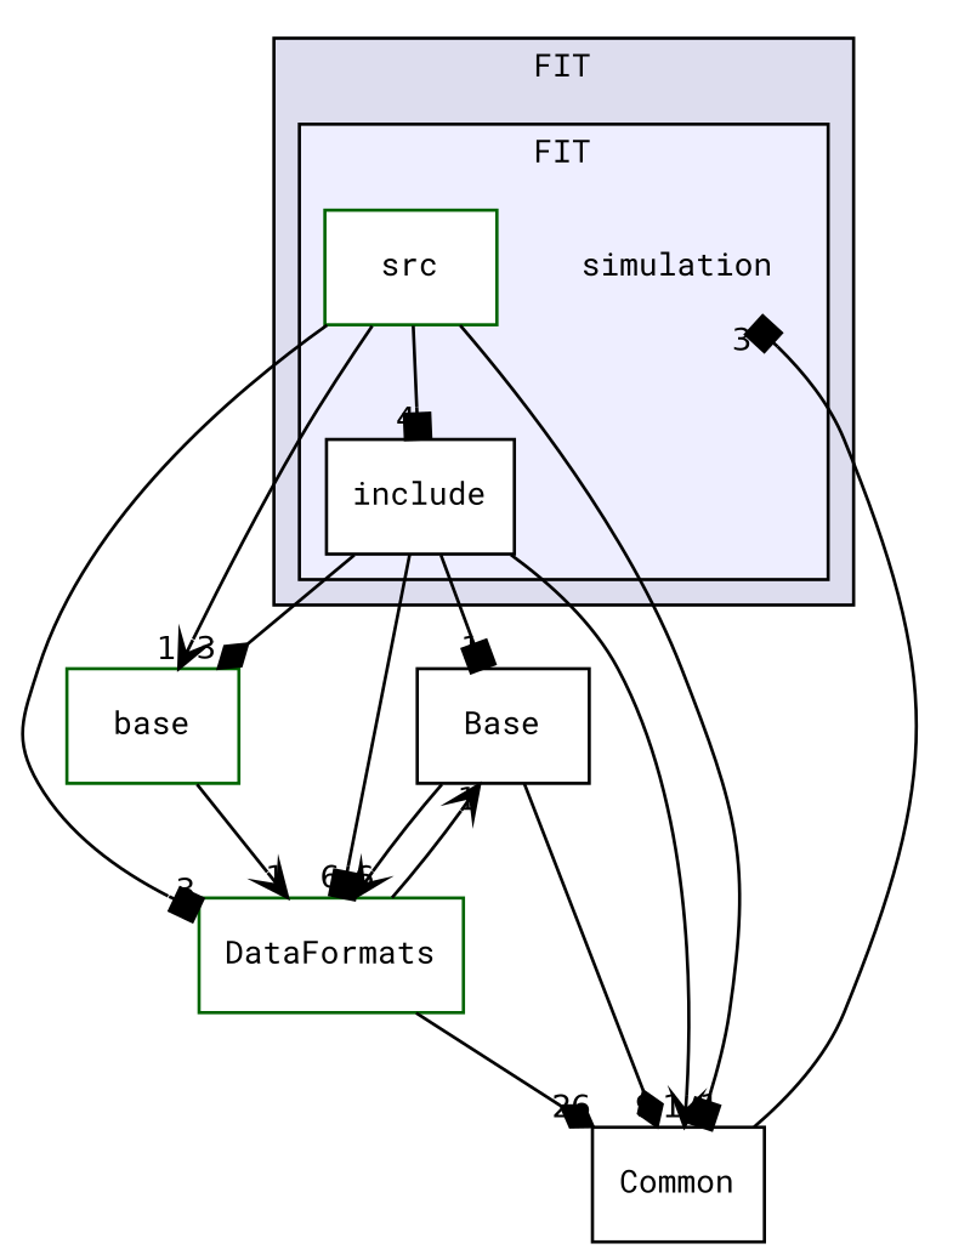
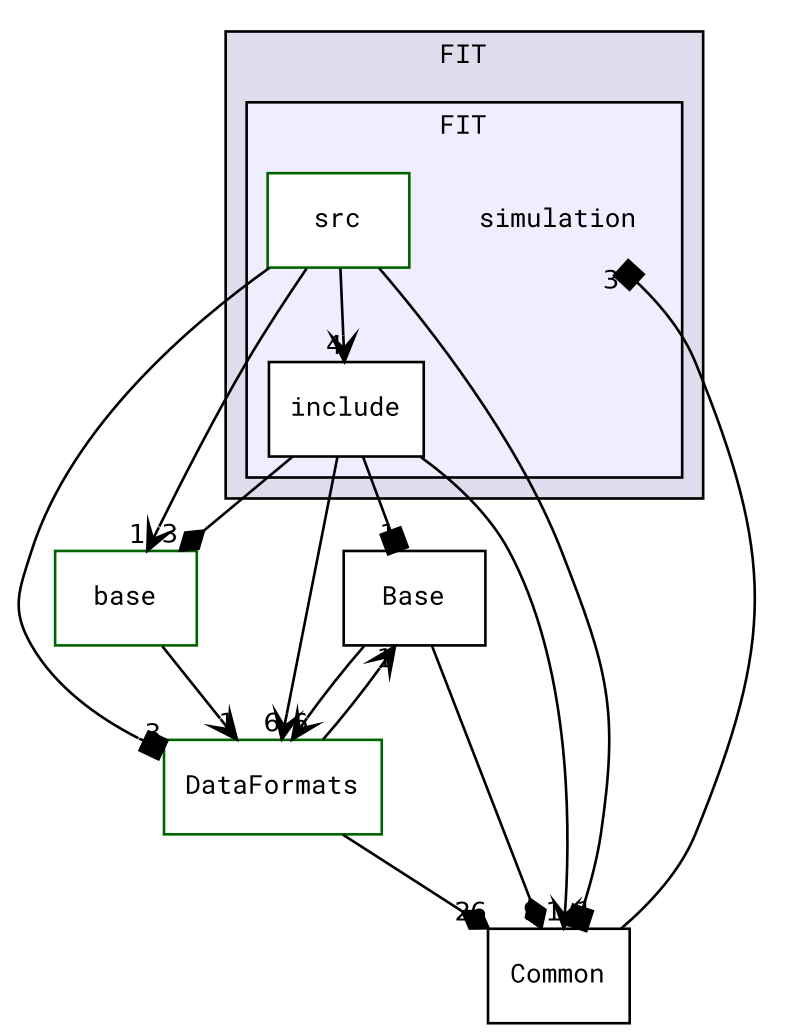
  digraph {
    compound=true
    fontname="Roboto Mono"
    node [color=darkgreen fontname="Roboto Mono" fontsize=10 shape=box]
    edge [arrowhead=vee fontname="Roboto Mono" headlabel=1 labeldistance=1.5 labelfontname=Helvetica labelfontsize=10]
    n1 [label=simulation shape=plaintext]
    n2 [color=black fillcolor=white label=include style=filled]
    n3 [fillcolor=white label=src style=filled]
    n4 [color=black label=Common]
    n5 [color=black label=Base]
    n6 [label=base]
    n7 [label=DataFormats]
    subgraph cluster_1 {
      bgcolor="#ddddee"
      fontsize=10
      label=FIT
      pencolor=black
      subgraph cluster_2 {
        bgcolor="#eeeeff"
        fontsize=10
        label=FIT
        pencolor=black
        n1
        n2
        n3
      }
    }
    n2 -> n4
    n2 -> n5 [arrowhead=box]
    n2 -> n6 [arrowhead=diamond headlabel=3]
-   n2 -> n7 [arrowhead=box headlabel=6]
-   n3 -> n2 [arrowhead=box headlabel=4]
+   n2 -> n7 [headlabel=6]
+   n3 -> n2 [headlabel=4]
    n3 -> n4 [arrowhead=box]
    n3 -> n6
    n3 -> n7 [arrowhead=box headlabel=3]
    n4 -> n1 [arrowhead=box headlabel=3]
    n5 -> n4 [arrowhead=diamond headlabel=9]
    n5 -> n7 [headlabel=6]
    n6 -> n7
    n7 -> n4 [arrowhead=diamond headlabel=26]
    n7 -> n5
  }
